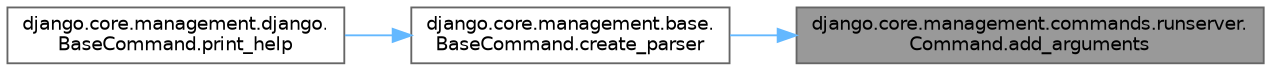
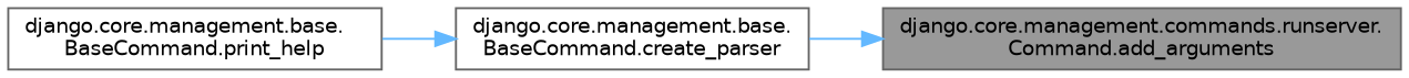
  digraph {
    rankdir=RL
    node [color=grey40 fillcolor=white fontname=Helvetica fontsize=10 shape=box style=filled]
    edge [color=steelblue1 dir=back fontname=Helvetica fontsize=10 labelfontname=Helvetica labelfontsize=10 style=solid]
    n1 [color=gray40 fillcolor=grey60 fontcolor=black height=0.2 label="django.core.management.commands.runserver.\lCommand.add_arguments" width=0.4]
    n2 [height=0.2 label="django.core.management.base.\lBaseCommand.create_parser" width=0.4]
-   n3 [height=0.2 label="django.core.management.django.\lBaseCommand.print_help" width=0.4]
+   n3 [height=0.2 label="django.core.management.base.\lBaseCommand.print_help" width=0.4]
    n1 -> n2
    n2 -> n3
  }
